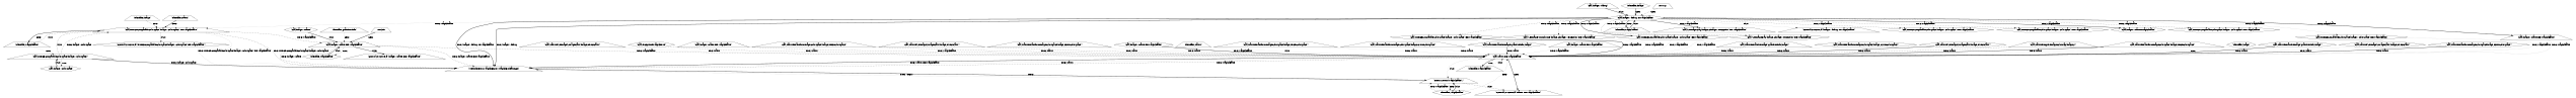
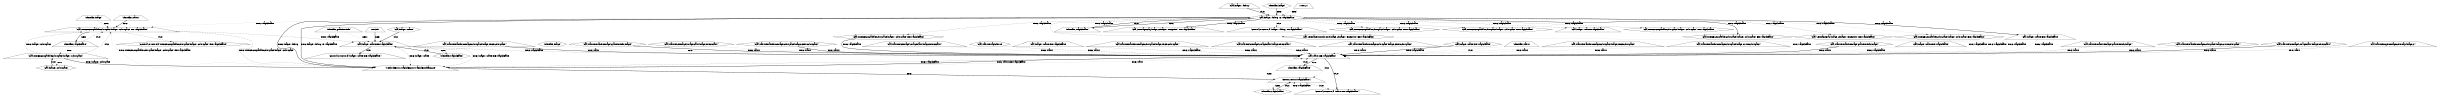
  digraph {
    node [shape=trapezium]
    edge [style=dashed]
    n1 [label="(Call,image->matte == MagickFalse)"]
    n2 [label="(Call,status == MagickFalse)"]
    n3 [label="(Identifier,MagickFalse)" shape=hexagon]
    n4 [label="(MethodReturn,MagickExport MagickBooleanType)"]
    n5 [label="(ControlStructure,if (image->matte == MagickFalse))"]
    n6 [label="(Return,return(MagickFalse);)"]
    n7 [label="(ControlStructure,if (status == MagickFalse))"]
    n8 [label="(Identifier,MagickFalse)"]
    n9 [label="(Call,IssRGBCompatibleColorspace(image->colorspace) == MagickFalse)"]
    n10 [label="(ControlStructure,if (IssRGBCompatibleColorspace(image->colorspace) == MagickFalse))" shape=hexagon]
    n11 [label="(Identifier,MagickFalse)"]
    n12 [label="(Call,IssRGBCompatibleColorspace(image->colorspace))"]
    n13 [label="(Call,image->colorspace)" shape=hexagon]
    n14 [label="(Call,image->debug != MagickFalse)" shape=hexagon]
    n15 [label="(Call,IssRGBCompatibleColorspace(image->colorspace) == MagickFalse)" shape=hexagon]
    n16 [label="(Call,image->matte == MagickFalse)"]
    n17 [label="(Identifier,MagickFalse)"]
    n18 [label="(Call,IssRGBCompatibleColorspace(image->colorspace) == MagickFalse)" shape=hexagon]
    n19 [label="(Call,SetImageMonochrome(image,&image->exception) == MagickFalse)" shape=hexagon]
    n20 [label="(Call,SetImageGray(image,&image->exception) == MagickFalse)"]
    n21 [label="(Call,IssRGBCompatibleColorspace(image->colorspace) == MagickFalse)" shape=hexagon]
    n22 [label="(ControlStructure,if (image->debug != MagickFalse))"]
    n23 [label="(Call,IssRGBCompatibleColorspace(image->colorspace) == MagickFalse)" shape=hexagon]
    n24 [label="(Call,SetImageGray(image,&image->exception) == MagickFalse)" shape=hexagon]
    n25 [label="(Call,IssRGBCompatibleColorspace(image->colorspace) == MagickFalse)" shape=hexagon]
-   n26 [label="(Call,image->matte=MagickFalse)" shape=hexagon]
+   n26 [label="(Call,image->matte=MagickFalse)"]
    n27 [label="(Call,IssRGBCompatibleColorspace(image->colorspace) == MagickFalse)" shape=hexagon]
    n28 [label="(Identifier,MagickFalse)" shape=hexagon]
    n29 [label="(Call,status=QuantizeImage(quantize_info,image))"]
    n30 [label="(Call,image->matte)" shape=hexagon]
    n31 [label="(Call,status=TransformImageColorspace(image,CMYKColorspace))" shape=hexagon]
    n32 [label="(Call,status=SetImageStorageClass(image,DirectClass))" shape=hexagon]
    n33 [label="(Call,status=AcquireImageColormap(image,2))"]
    n34 [label="(Call,status=TransformImageColorspace(image,sRGBColorspace))"]
    n35 [label="(Identifier,image)" shape=hexagon]
    n36 [label="(Identifier,status)"]
    n37 [label="(Call,status=QuantizeImage(quantize_info,image))" shape=hexagon]
    n38 [label="(Call,status=SetImageStorageClass(image,DirectClass))" shape=hexagon]
    n39 [label="(Call,image->debug)"]
    n40 [label="(Call,status=TransformImageColorspace(image,GRAYColorspace))" shape=hexagon]
    n41 [label="(Call,status=SetImageStorageClass(image,DirectClass))"]
-   n42 [label="(Call,exception=MagickTrue)" shape=hexagon]
+   n42 [label="(Call,status=MagickTrue)" shape=hexagon]
    n43 [label="(Identifier,quantize_info)"]
    n44 [label="(Call,image->matte == MagickFalse)"]
    n45 [label="(Identifier,image)"]
    n46 [label="(Call,status=TransformImageColorspace(image,sRGBColorspace))"]
    n47 [label="(Call,status=SetImageStorageClass(image,DirectClass))"]
    n48 [label="(Call,status=TransformImageColorspace(image,GRAYColorspace))"]
    n49 [label="(Call,image->matte == MagickFalse)" shape=hexagon]
    n50 [label="(Identifier,status)"]
    n51 [label="(Call,status=TransformImageColorspace(image,sRGBColorspace))"]
    n52 [label="(Identifier,image)" shape=hexagon]
    n53 [label="(Call,status=TransformImageColorspace(image,CMYKColorspace))"]
    n54 [label="(Call,status=QuantizeImage(quantize_info,image))" shape=hexagon]
    n55 [label="(Call,image->matte == MagickFalse)"]
    1000391
    1000121
    n1 -> n2 [label="DDG: MagickFalse"]
    n1 -> n3 [label="CFG: "]
    n1 -> n4 [label="DDG: image->matte"]
    n1 -> n4 [label="DDG: image->matte == MagickFalse"]
    n1 -> n5 [label="AST: " style=bold]
    n2 -> n4 [label="DDG: status" style=dotted]
    n2 -> n4 [label="DDG: MagickFalse"]
    n2 -> n4 [label="DDG: status == MagickFalse" style=bold]
    n2 -> n6 [label="AST: " style=dotted]
-   n2 -> n7 [label="CFG: " style=bold]
+   n2 -> n7 [label="AST: " style=bold]
    n2 -> n8 [label="CFG: " style=bold]
    n3 -> n1 [label="AST: " style=bold]
-   n4 -> n6 [label="DDG: " style=bold]
-   n6 -> n4 [label="DDG: <RET>" style=dotted]
+   n4 -> n6 [label="CFG: " style=bold]
    n6 -> n7 [label="AST: "]
    n6 -> n28 [label="CFG: "]
    n8 -> n2 [label="AST: " style=dotted]
    n9 -> n1 [label="DDG: MagickFalse"]
    n9 -> n4 [label="DDG: IssRGBCompatibleColorspace(image->colorspace) == MagickFalse" style=dotted]
    n9 -> n4 [label="DDG: IssRGBCompatibleColorspace(image->colorspace)"]
    n9 -> n10 [label="AST: "]
    n9 -> n11 [label="CFG: " style=bold]
    n11 -> n9 [label="AST: "]
    n11 -> n12 [label="CFG: " style=dotted]
    n12 -> n4 [label="DDG: image->colorspace" style=bold]
    n12 -> n9 [label="AST: "]
    n12 -> n9 [label="DDG: image->colorspace"]
    n12 -> n13 [label="CFG: "]
    n13 -> n12 [label="AST: " style=bold]
    n14 -> n4 [label="DDG: image->debug != MagickFalse" style=bold]
    n14 -> n4 [label="DDG: image->debug" style=bold]
    n14 -> n9 [label="DDG: MagickFalse" style=dotted]
    n14 -> n15 [label="DDG: MagickFalse" style=dotted]
    n14 -> n16 [label="DDG: MagickFalse" style=bold]
    n14 -> n17 [label="CFG: " style=bold]
    n14 -> n18 [label="DDG: MagickFalse"]
    n14 -> n19 [label="DDG: MagickFalse"]
    n14 -> n20 [label="DDG: MagickFalse" style=bold]
    n14 -> n21 [label="DDG: MagickFalse" style=bold]
    n14 -> n22 [label="AST: " style=dotted]
    n14 -> n23 [label="DDG: MagickFalse"]
    n14 -> n24 [label="DDG: MagickFalse"]
    n14 -> n25 [label="DDG: MagickFalse"]
-   n14 -> n26 [label="DDG: MagickFalse" style=bold]
+   n14 -> n26 [label="DDG: MagickFalse"]
    n14 -> n27 [label="DDG: MagickFalse"]
    n15 -> n2 [label="DDG: MagickFalse" style=dotted]
    n16 -> n2 [label="DDG: MagickFalse" style=dotted]
    n17 -> n14 [label="AST: " style=bold]
    n18 -> n2 [label="DDG: MagickFalse" style=bold]
    n19 -> n2 [label="DDG: MagickFalse" style=dotted]
    n21 -> n2 [label="DDG: MagickFalse" style=dotted]
    n24 -> n2 [label="DDG: MagickFalse" style=dotted]
    n28 -> n2 [label="CFG: " style=dotted]
    n28 -> n6 [label="AST: " style=bold]
    n28 -> n6 [label="DDG: MagickFalse"]
    n29 -> n2 [label="DDG: status"]
    n30 -> n1 [label="AST: " style=bold]
    n31 -> n2 [label="DDG: status" style=dotted]
    n32 -> n2 [label="DDG: status" style=bold]
    n33 -> n2 [label="DDG: status"]
    n34 -> n2 [label="DDG: status" style=bold]
    n35 -> n2 [label="CFG: " style=dotted]
    n36 -> n9 [label="CFG: " style=bold]
    n37 -> n2 [label="DDG: status" style=bold]
    n38 -> n2 [label="DDG: status" style=dotted]
    n39 -> n14 [label="AST: " style=bold]
    n40 -> n2 [label="DDG: status" style=bold]
    n41 -> n2 [label="DDG: status" style=dotted]
    n42 -> n2 [label="DDG: status"]
    n43 -> n1 [label="CFG: " style=dotted]
    n44 -> n2 [label="DDG: MagickFalse"]
    n45 -> n9 [label="CFG: "]
    n46 -> n2 [label="DDG: status"]
    n47 -> n2 [label="DDG: status"]
    n48 -> n2 [label="DDG: status" style=dotted]
    n49 -> n2 [label="DDG: MagickFalse" style=bold]
    n50 -> n2 [label="AST: " style=dotted]
    n51 -> n2 [label="DDG: status" style=dotted]
    n52 -> n14 [label="CFG: " style=bold]
    n53 -> n2 [label="DDG: status" style=dotted]
    n54 -> n2 [label="DDG: status" style=bold]
    n55 -> n2 [label="DDG: MagickFalse" style=dotted]
    1000391 -> n1 [label="CFG: " style=bold]
    1000121 -> n14 [label="CFG: "]
  }
